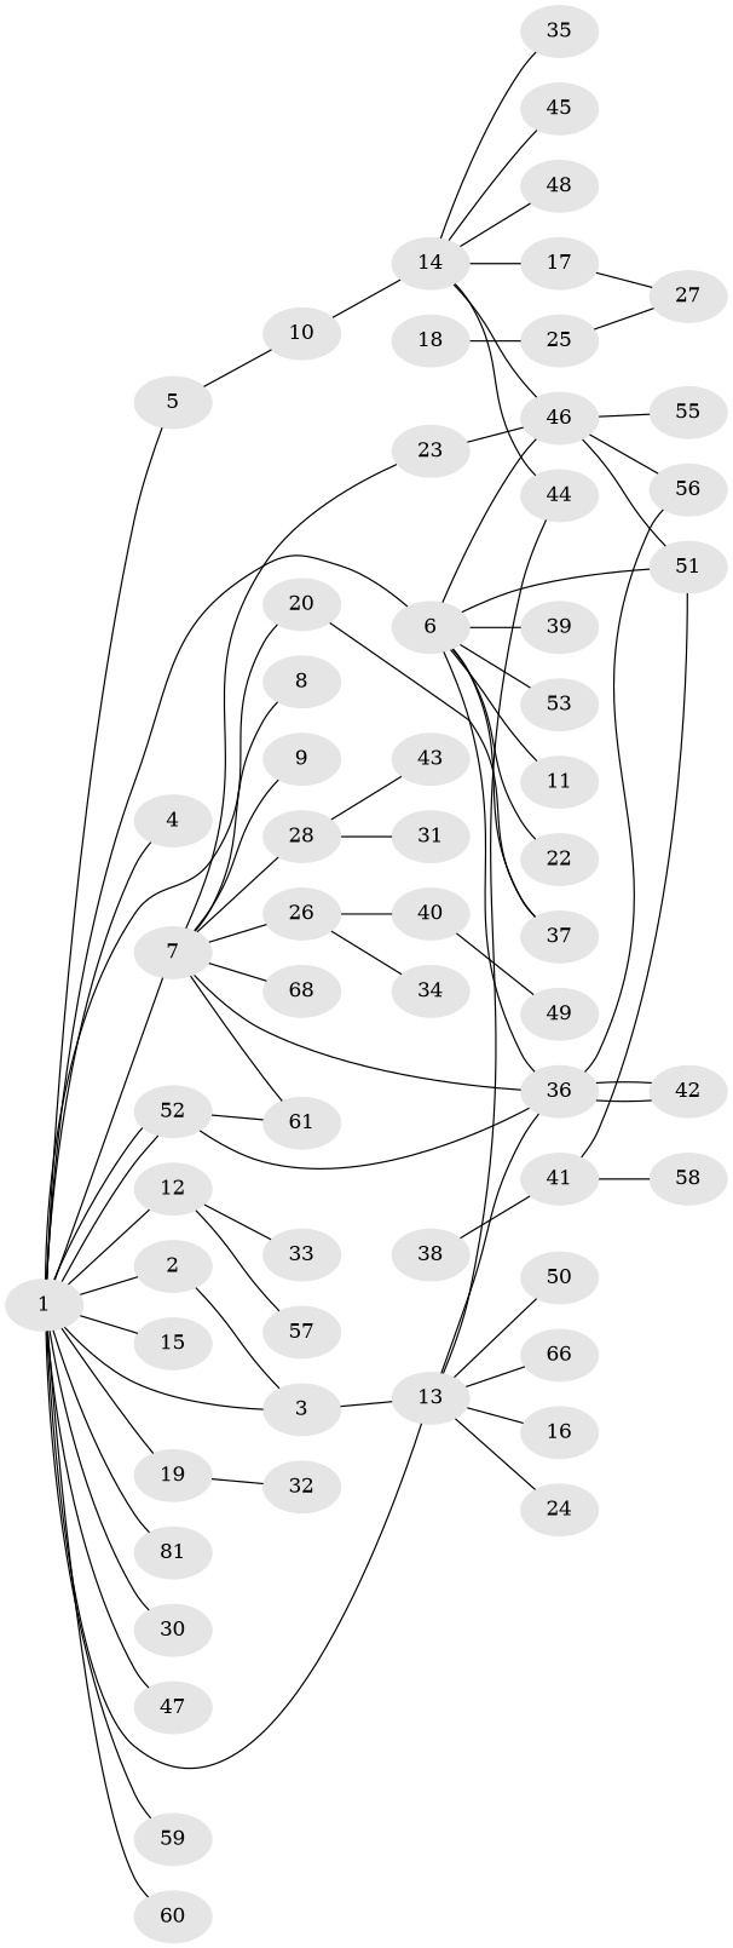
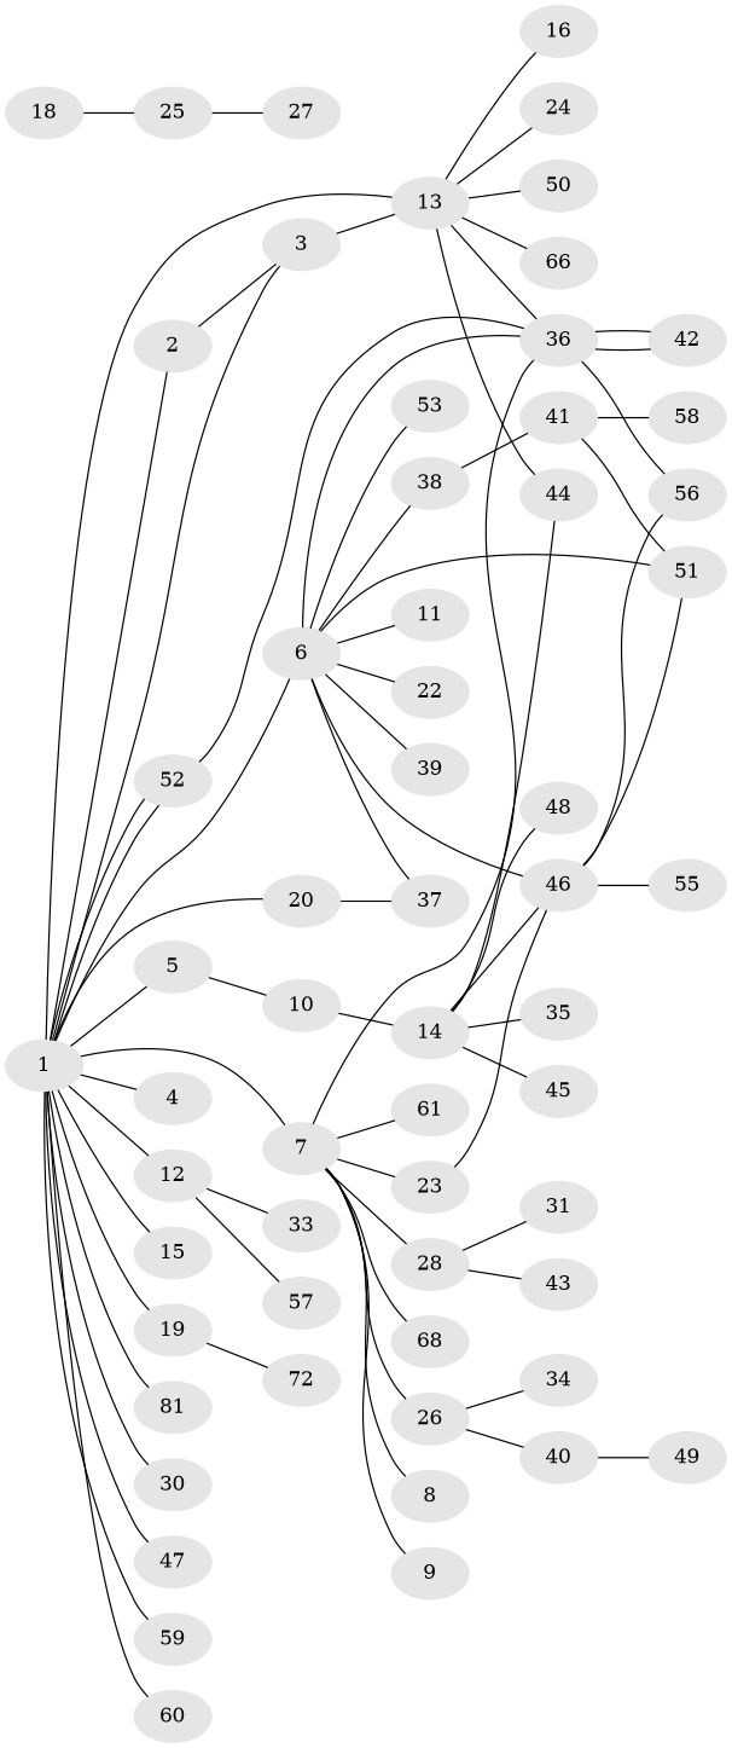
  graph {
    rankdir=LR
    node [color=gray90 style=filled]
    1
    2
    3
    4
    5
    6
    7
    12
    13
    15
    19
    20
    n13 [label=81]
    30
    47
    52
    59
    60
    10
    11
    22
    36
    37
    38
    39
    46
    51
    53
    8
    9
    23
    26
    28
    61
    n35 [label=68]
    33
    57
    16
    24
    44
    50
    n42 [label=66]
    18
    25
-   32
+   32 [label=72]
    14
    42
    56
    41
    55
    34
    40
    31
    43
-   17
    35
    45
    48
    27
    49
    58
    1 -- 2
    1 -- 3
    1 -- 4
    1 -- 5
    1 -- 6
    1 -- 7
    1 -- 12
    1 -- 13
    1 -- 15
    1 -- 19
    1 -- 20
    1 -- n13
    1 -- 30
    1 -- 47
    1 -- 52
    1 -- 52
    1 -- 59
    1 -- 60
    2 -- 3
    3 -- 13
    5 -- 10
    6 -- 11
    6 -- 22
    6 -- 36
    6 -- 37
+   6 -- 38
    6 -- 39
    6 -- 46
    6 -- 51
    6 -- 53
    7 -- 36
    7 -- 8
    7 -- 9
    7 -- 23
    7 -- 26
    7 -- 28
    7 -- 61
    7 -- n35
    12 -- 33
    12 -- 57
    13 -- 36
    13 -- 16
    13 -- 24
    13 -- 44
    13 -- 50
    13 -- n42
    19 -- 32
    20 -- 37
    52 -- 36
-   52 -- 61
    10 -- 14
    36 -- 42
    36 -- 42
    36 -- 56
    38 -- 41
    46 -- 51
    46 -- 56
    46 -- 55
    23 -- 46
    26 -- 34
    26 -- 40
    28 -- 31
    28 -- 43
    18 -- 25
    25 -- 27
    14 -- 46
    14 -- 44
-   14 -- 17
    14 -- 35
    14 -- 45
    14 -- 48
    41 -- 51
    41 -- 58
    40 -- 49
-   17 -- 27
  }
